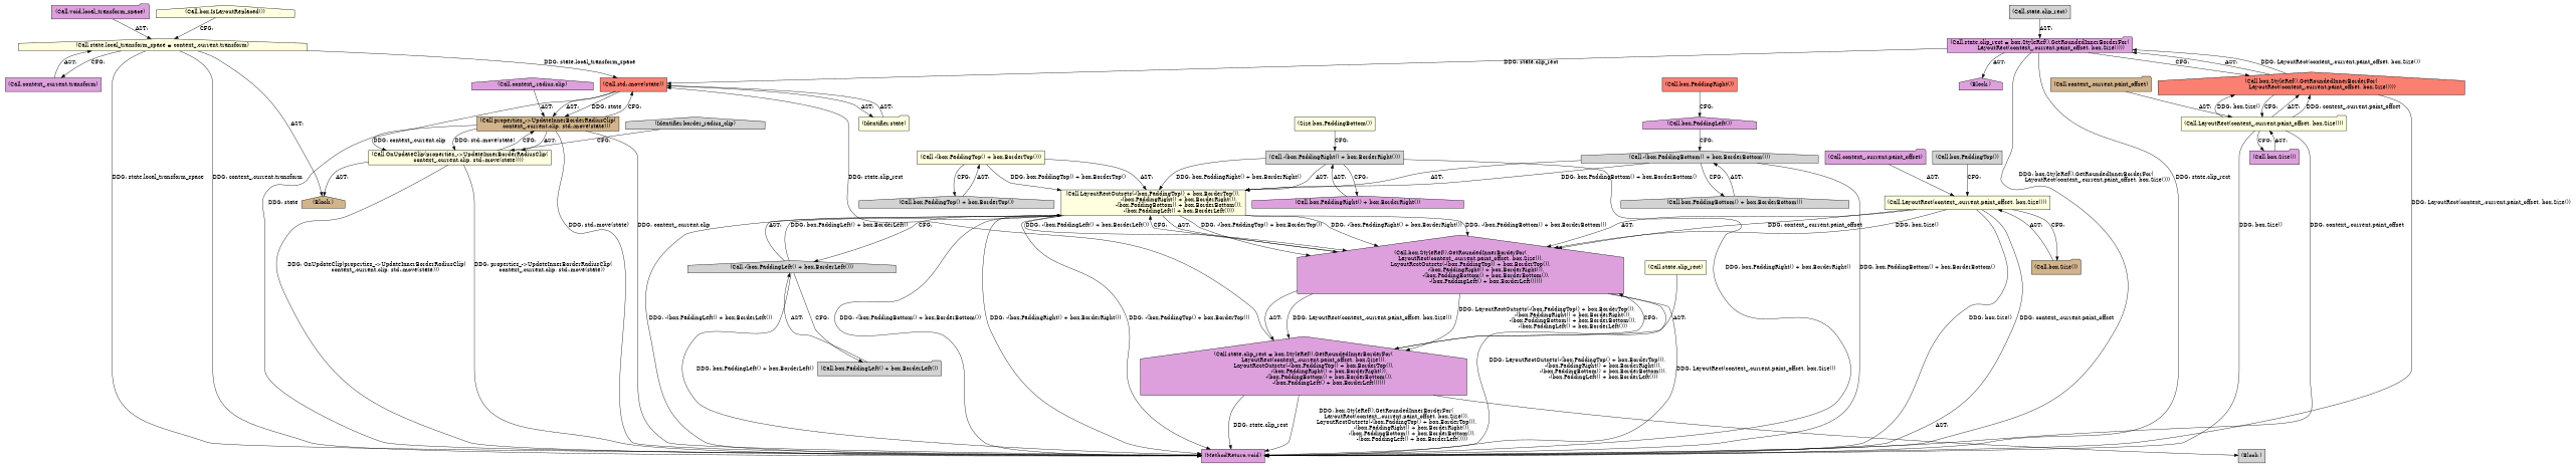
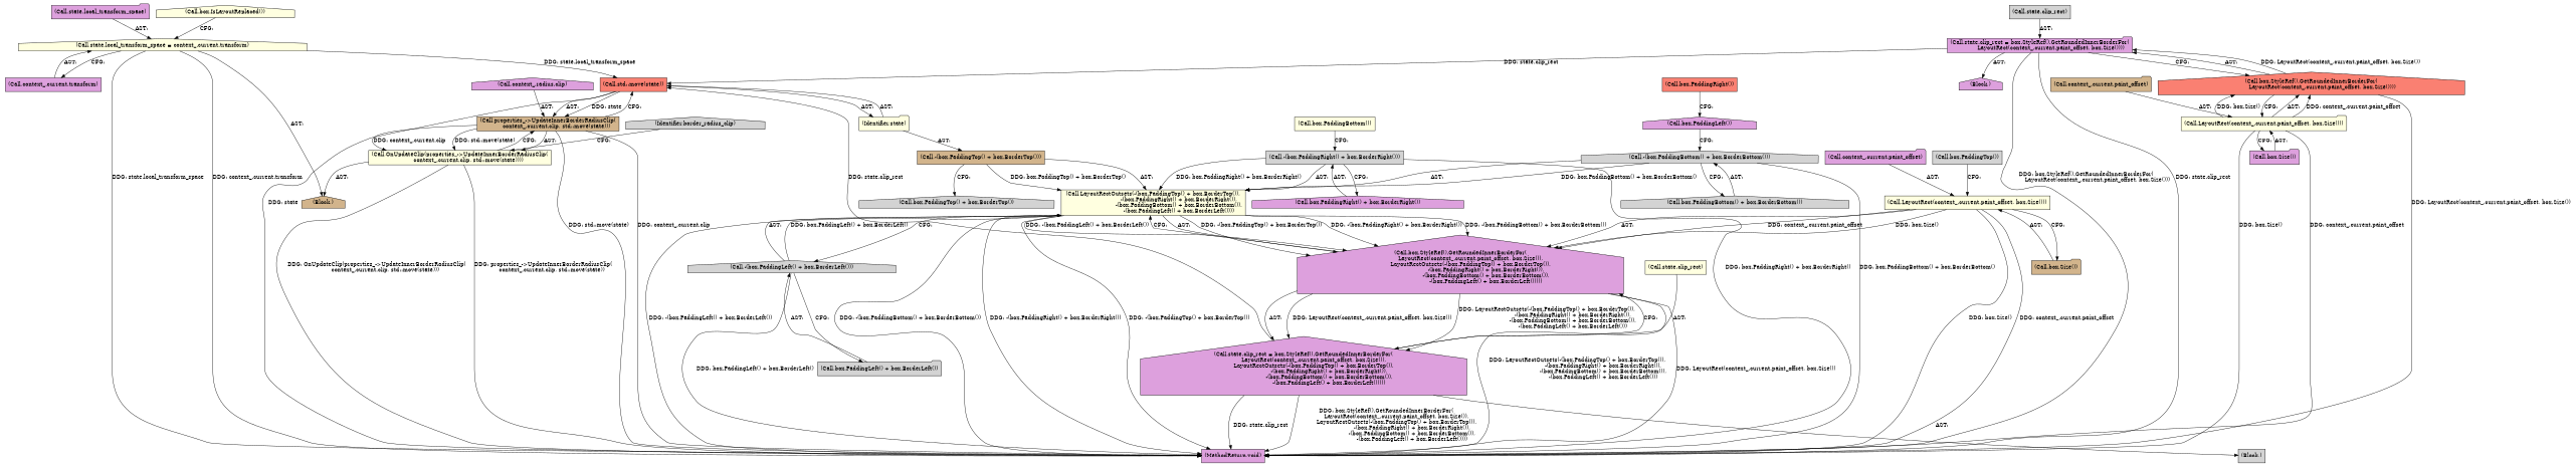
  digraph {
    node [fillcolor=plum shape=box style=filled]
    n1 [fillcolor=salmon label="(Call,std::move(state))"]
    n2 [fillcolor=tan label="(Call,properties_->UpdateInnerBorderRadiusClip(\n          context_.current.clip, std::move(state)))"]
    n3 [fillcolor=lightyellow label="(Identifier,state)" shape=folder]
    n4 [label="(MethodReturn,void)"]
    n5 [fillcolor=lightyellow label="(Call,OnUpdateClip(properties_->UpdateInnerBorderRadiusClip(\n          context_.current.clip, std::move(state))))"]
    n6 [label="(Call,state.clip_rect = box.StyleRef().GetRoundedInnerBorderFor(\n            LayoutRect(context_.current.paint_offset, box.Size()),\n            LayoutRectOutsets(-(box.PaddingTop() + box.BorderTop()),\n                              -(box.PaddingRight() + box.BorderRight()),\n                              -(box.PaddingBottom() + box.BorderBottom()),\n                              -(box.PaddingLeft() + box.BorderLeft()))))" shape=house]
    n7 [label="(Call,box.StyleRef().GetRoundedInnerBorderFor(\n            LayoutRect(context_.current.paint_offset, box.Size()),\n            LayoutRectOutsets(-(box.PaddingTop() + box.BorderTop()),\n                              -(box.PaddingRight() + box.BorderRight()),\n                              -(box.PaddingBottom() + box.BorderBottom()),\n                              -(box.PaddingLeft() + box.BorderLeft()))))" shape=house]
    n8 [fillcolor=lightgrey label="(Block,)"]
    n9 [fillcolor=lightyellow label="(Call,LayoutRectOutsets(-(box.PaddingTop() + box.BorderTop()),\n                              -(box.PaddingRight() + box.BorderRight()),\n                              -(box.PaddingBottom() + box.BorderBottom()),\n                              -(box.PaddingLeft() + box.BorderLeft())))"]
    n10 [fillcolor=lightgrey label="(Call,-(box.PaddingLeft() + box.BorderLeft()))" shape=house]
    n11 [fillcolor=lightyellow label="(Call,LayoutRect(context_.current.paint_offset, box.Size()))"]
    n12 [fillcolor=tan label="(Call,box.Size())" shape=folder]
    n13 [fillcolor=lightgrey label="(Call,box.PaddingLeft() + box.BorderLeft())" shape=folder]
-   n14 [fillcolor=lightyellow label="(Call,-(box.PaddingTop() + box.BorderTop()))"]
+   n14 [fillcolor=tan label="(Call,-(box.PaddingTop() + box.BorderTop()))"]
    n15 [fillcolor=lightgrey label="(Call,box.PaddingTop() + box.BorderTop())" shape=house]
    n16 [fillcolor=lightgrey label="(Call,-(box.PaddingRight() + box.BorderRight()))"]
    n17 [label="(Call,box.PaddingRight() + box.BorderRight())" shape=house]
    n18 [fillcolor=lightgrey label="(Call,-(box.PaddingBottom() + box.BorderBottom()))" shape=house]
    n19 [fillcolor=lightgrey label="(Call,box.PaddingBottom() + box.BorderBottom())" shape=house]
    n20 [fillcolor=lightyellow label="(Call,state.local_transform_space = context_.current.transform)" shape=house]
    n21 [label="(Call,context_.current.transform)"]
    n22 [fillcolor=tan label="(Block,)" shape=house]
    n23 [label="(Call,state.clip_rect = box.StyleRef().GetRoundedInnerBorderFor(\n             LayoutRect(context_.current.paint_offset, box.Size())))" shape=folder]
    n24 [fillcolor=salmon label="(Call,box.StyleRef().GetRoundedInnerBorderFor(\n             LayoutRect(context_.current.paint_offset, box.Size())))" shape=house]
    n25 [label="(Block,)" shape=house]
    n26 [fillcolor=lightyellow label="(Call,LayoutRect(context_.current.paint_offset, box.Size()))" shape=folder]
    n27 [label="(Call,box.Size())" shape=folder]
    n28 [fillcolor=lightgrey label="(Call,state.clip_rect)"]
    n29 [fillcolor=lightgrey label="(Identifier,border_radius_clip)" shape=house]
-   n30 [label="(Call,void.local_transform_space)" shape=folder]
+   n30 [label="(Call,state.local_transform_space)" shape=folder]
    n31 [fillcolor=tan label="(Call,context_.current.paint_offset)" shape=folder]
    n32 [fillcolor=lightgrey label="(Call,box.PaddingTop())"]
    n33 [fillcolor=lightyellow label="(Call,state.clip_rect)"]
    n34 [label="(Call,context_.current.paint_offset)" shape=folder]
    n35 [label="(Call,context_.radius.clip)" shape=house]
    n36 [label="(Call,box.PaddingLeft())" shape=house]
-   n37 [fillcolor=lightyellow label="(Size,box.PaddingBottom())"]
+   n37 [fillcolor=lightyellow label="(Call,box.PaddingBottom())"]
    n38 [fillcolor=lightyellow label="(Call,box.IsLayoutReplaced())" shape=house]
    n39 [fillcolor=salmon label="(Call,box.PaddingRight())"]
    n1 -> n2 [label="AST: "]
    n1 -> n2 [label="DDG: state"]
    n1 -> n3 [label="AST: "]
    n1 -> n4 [label="DDG: state"]
    n2 -> n1 [label="CFG: "]
    n2 -> n4 [label="DDG: std::move(state)"]
    n2 -> n4 [label="DDG: context_.current.clip"]
    n2 -> n5 [label="AST: "]
    n2 -> n5 [label="DDG: context_.current.clip"]
    n2 -> n5 [label="DDG: std::move(state)"]
    n3 -> n1 [label="AST: "]
    n5 -> n2 [label="CFG: "]
    n5 -> n4 [label="DDG: OnUpdateClip(properties_->UpdateInnerBorderRadiusClip(\n          context_.current.clip, std::move(state)))"]
    n5 -> n4 [label="DDG: properties_->UpdateInnerBorderRadiusClip(\n          context_.current.clip, std::move(state))"]
    n5 -> n22 [label="AST: "]
    n6 -> n1 [label="DDG: state.clip_rect"]
    n6 -> n4 [label="DDG: state.clip_rect"]
    n6 -> n4 [label="DDG: box.StyleRef().GetRoundedInnerBorderFor(\n            LayoutRect(context_.current.paint_offset, box.Size()),\n            LayoutRectOutsets(-(box.PaddingTop() + box.BorderTop()),\n                              -(box.PaddingRight() + box.BorderRight()),\n                              -(box.PaddingBottom() + box.BorderBottom()),\n                              -(box.PaddingLeft() + box.BorderLeft())))"]
    n6 -> n7 [label="CFG: "]
    n6 -> n8 [label="AST: "]
    n7 -> n4 [label="DDG: LayoutRectOutsets(-(box.PaddingTop() + box.BorderTop()),\n                              -(box.PaddingRight() + box.BorderRight()),\n                              -(box.PaddingBottom() + box.BorderBottom()),\n                              -(box.PaddingLeft() + box.BorderLeft()))"]
    n7 -> n4 [label="DDG: LayoutRect(context_.current.paint_offset, box.Size())"]
    n7 -> n6 [label="AST: "]
    n7 -> n6 [label="DDG: LayoutRect(context_.current.paint_offset, box.Size())"]
    n7 -> n6 [label="DDG: LayoutRectOutsets(-(box.PaddingTop() + box.BorderTop()),\n                              -(box.PaddingRight() + box.BorderRight()),\n                              -(box.PaddingBottom() + box.BorderBottom()),\n                              -(box.PaddingLeft() + box.BorderLeft()))"]
    n7 -> n9 [label="CFG: "]
    n9 -> n4 [label="DDG: -(box.PaddingLeft() + box.BorderLeft())"]
    n9 -> n4 [label="DDG: -(box.PaddingBottom() + box.BorderBottom())"]
    n9 -> n4 [label="DDG: -(box.PaddingRight() + box.BorderRight())"]
    n9 -> n4 [label="DDG: -(box.PaddingTop() + box.BorderTop())"]
    n9 -> n7 [label="AST: "]
    n9 -> n7 [label="DDG: -(box.PaddingTop() + box.BorderTop())"]
    n9 -> n7 [label="DDG: -(box.PaddingRight() + box.BorderRight())"]
    n9 -> n7 [label="DDG: -(box.PaddingBottom() + box.BorderBottom())"]
    n9 -> n7 [label="DDG: -(box.PaddingLeft() + box.BorderLeft())"]
    n9 -> n10 [label="CFG: "]
    n10 -> n4 [label="DDG: box.PaddingLeft() + box.BorderLeft()"]
    n10 -> n9 [label="AST: "]
    n10 -> n9 [label="DDG: box.PaddingLeft() + box.BorderLeft()"]
    n10 -> n13 [label="CFG: "]
    n11 -> n4 [label="DDG: box.Size()"]
    n11 -> n4 [label="DDG: context_.current.paint_offset"]
    n11 -> n7 [label="AST: "]
    n11 -> n7 [label="DDG: context_.current.paint_offset"]
    n11 -> n7 [label="DDG: box.Size()"]
    n11 -> n12 [label="CFG: "]
    n12 -> n11 [label="AST: "]
    n13 -> n10 [label="AST: "]
    n14 -> n9 [label="AST: "]
    n14 -> n9 [label="DDG: box.PaddingTop() + box.BorderTop()"]
    n14 -> n15 [label="CFG: "]
-   n15 -> n14 [label="AST: "]
+   n3 -> n14 [label="AST: "]
    n16 -> n4 [label="DDG: box.PaddingRight() + box.BorderRight()"]
    n16 -> n9 [label="AST: "]
    n16 -> n9 [label="DDG: box.PaddingRight() + box.BorderRight()"]
    n16 -> n17 [label="CFG: "]
    n17 -> n16 [label="AST: "]
    n18 -> n4 [label="DDG: box.PaddingBottom() + box.BorderBottom()"]
    n18 -> n9 [label="AST: "]
    n18 -> n9 [label="DDG: box.PaddingBottom() + box.BorderBottom()"]
    n18 -> n19 [label="CFG: "]
    n19 -> n18 [label="AST: "]
    n20 -> n1 [label="DDG: state.local_transform_space"]
    n20 -> n4 [label="DDG: state.local_transform_space"]
    n20 -> n4 [label="DDG: context_.current.transform"]
    n20 -> n21 [label="CFG: "]
    n20 -> n22 [label="AST: "]
    n21 -> n20 [label="AST: "]
    n23 -> n1 [label="DDG: state.clip_rect"]
    n23 -> n4 [label="DDG: box.StyleRef().GetRoundedInnerBorderFor(\n             LayoutRect(context_.current.paint_offset, box.Size()))"]
    n23 -> n4 [label="DDG: state.clip_rect"]
    n23 -> n24 [label="CFG: "]
    n23 -> n25 [label="AST: "]
    n24 -> n4 [label="DDG: LayoutRect(context_.current.paint_offset, box.Size())"]
    n24 -> n23 [label="AST: "]
    n24 -> n23 [label="DDG: LayoutRect(context_.current.paint_offset, box.Size())"]
    n24 -> n26 [label="CFG: "]
    n26 -> n4 [label="DDG: context_.current.paint_offset"]
    n26 -> n4 [label="DDG: box.Size()"]
    n26 -> n24 [label="AST: "]
    n26 -> n24 [label="DDG: context_.current.paint_offset"]
    n26 -> n24 [label="DDG: box.Size()"]
    n26 -> n27 [label="CFG: "]
    n27 -> n26 [label="AST: "]
    n28 -> n23 [label="AST: "]
    n29 -> n5 [label="CFG: "]
    n30 -> n20 [label="AST: "]
    n31 -> n26 [label="AST: "]
    n32 -> n11 [label="CFG: "]
    n33 -> n6 [label="AST: "]
    n34 -> n11 [label="AST: "]
    n35 -> n2 [label="AST: "]
    n36 -> n18 [label="CFG: "]
    n37 -> n16 [label="CFG: "]
    n38 -> n20 [label="CFG: "]
    n39 -> n36 [label="CFG: "]
  }
